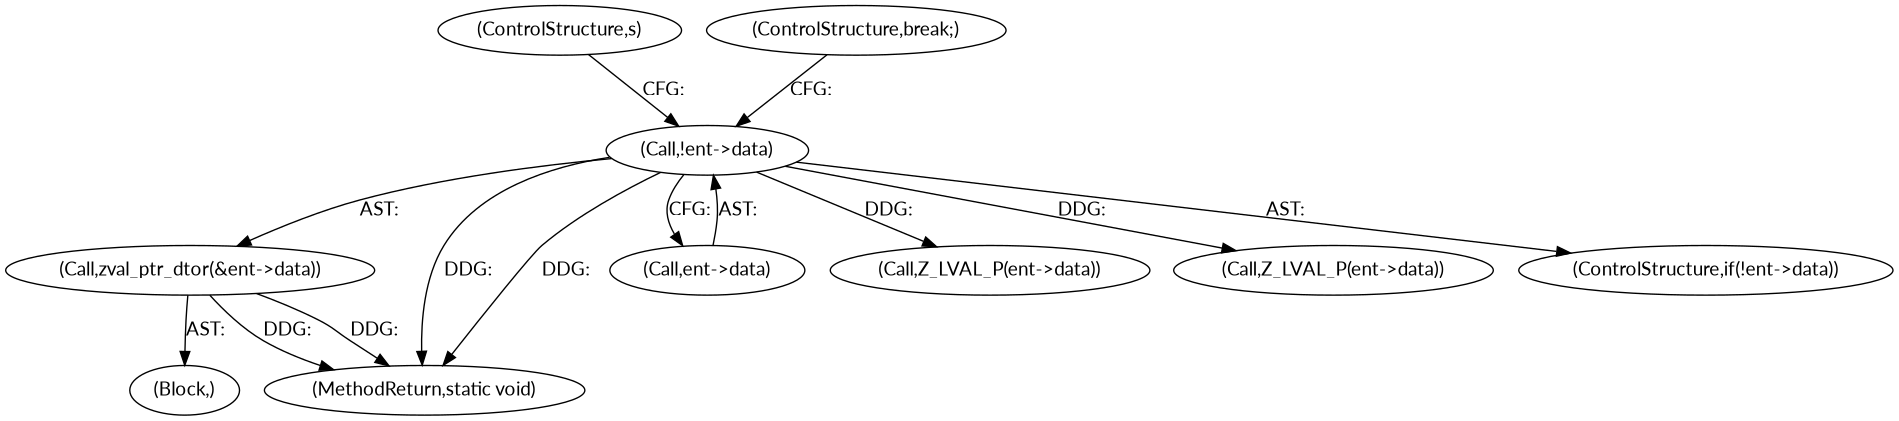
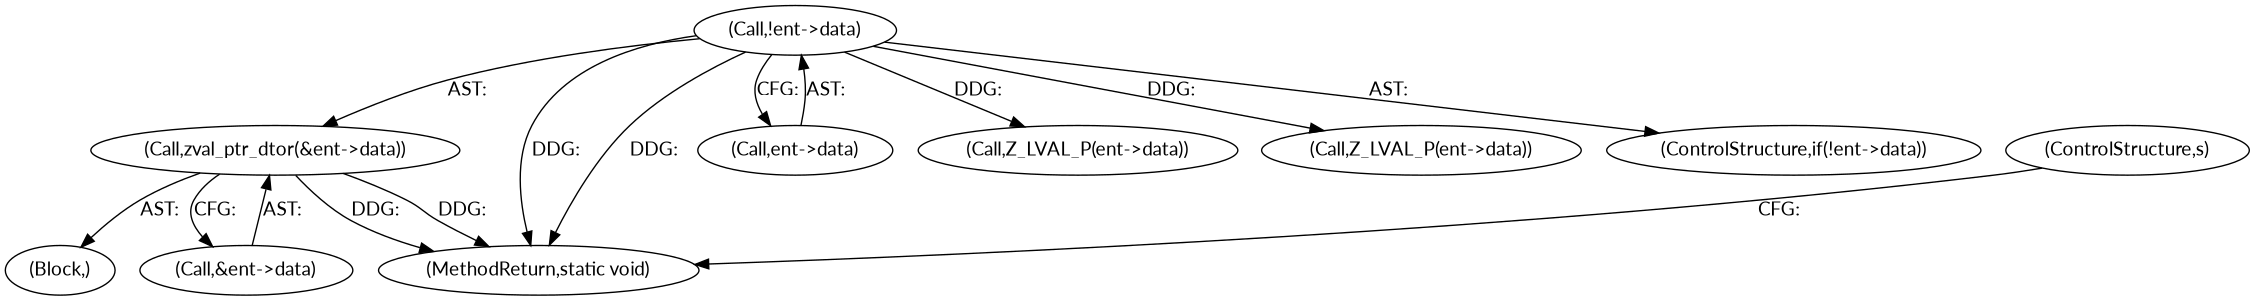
  digraph {
    fontname=Lato
    node [fontname=Lato]
    edge [fontname=Lato]
    n1 [label="(Call,zval_ptr_dtor(&ent->data))"]
    n2 [label="(Block,)"]
+   n3 [label="(Call,&ent->data)"]
    n4 [label="(MethodReturn,static void)"]
    n5 [label="(Call,!ent->data)"]
    n6 [label="(Call,ent->data)"]
    n7 [label="(Call,Z_LVAL_P(ent->data))"]
    n8 [label="(Call,Z_LVAL_P(ent->data))"]
    n9 [label="(ControlStructure,if(!ent->data))"]
    n10 [label="(ControlStructure,s)"]
-   n11 [label="(ControlStructure,break;)"]
    n1 -> n2 [label="AST: "]
+   n1 -> n3 [label="CFG: "]
    n1 -> n4 [label="DDG: "]
    n1 -> n4 [label="DDG: "]
+   n3 -> n1 [label="AST: "]
    n5 -> n1 [label="AST: "]
    n5 -> n4 [label="DDG: "]
    n5 -> n4 [label="DDG: "]
    n5 -> n6 [label="CFG: "]
    n5 -> n7 [label="DDG: "]
    n5 -> n8 [label="DDG: "]
    n5 -> n9 [label="AST: "]
    n6 -> n5 [label="AST: "]
-   n10 -> n5 [label="CFG: "]
-   n11 -> n5 [label="CFG: "]
+   n10 -> n4 [label="CFG: "]
  }
